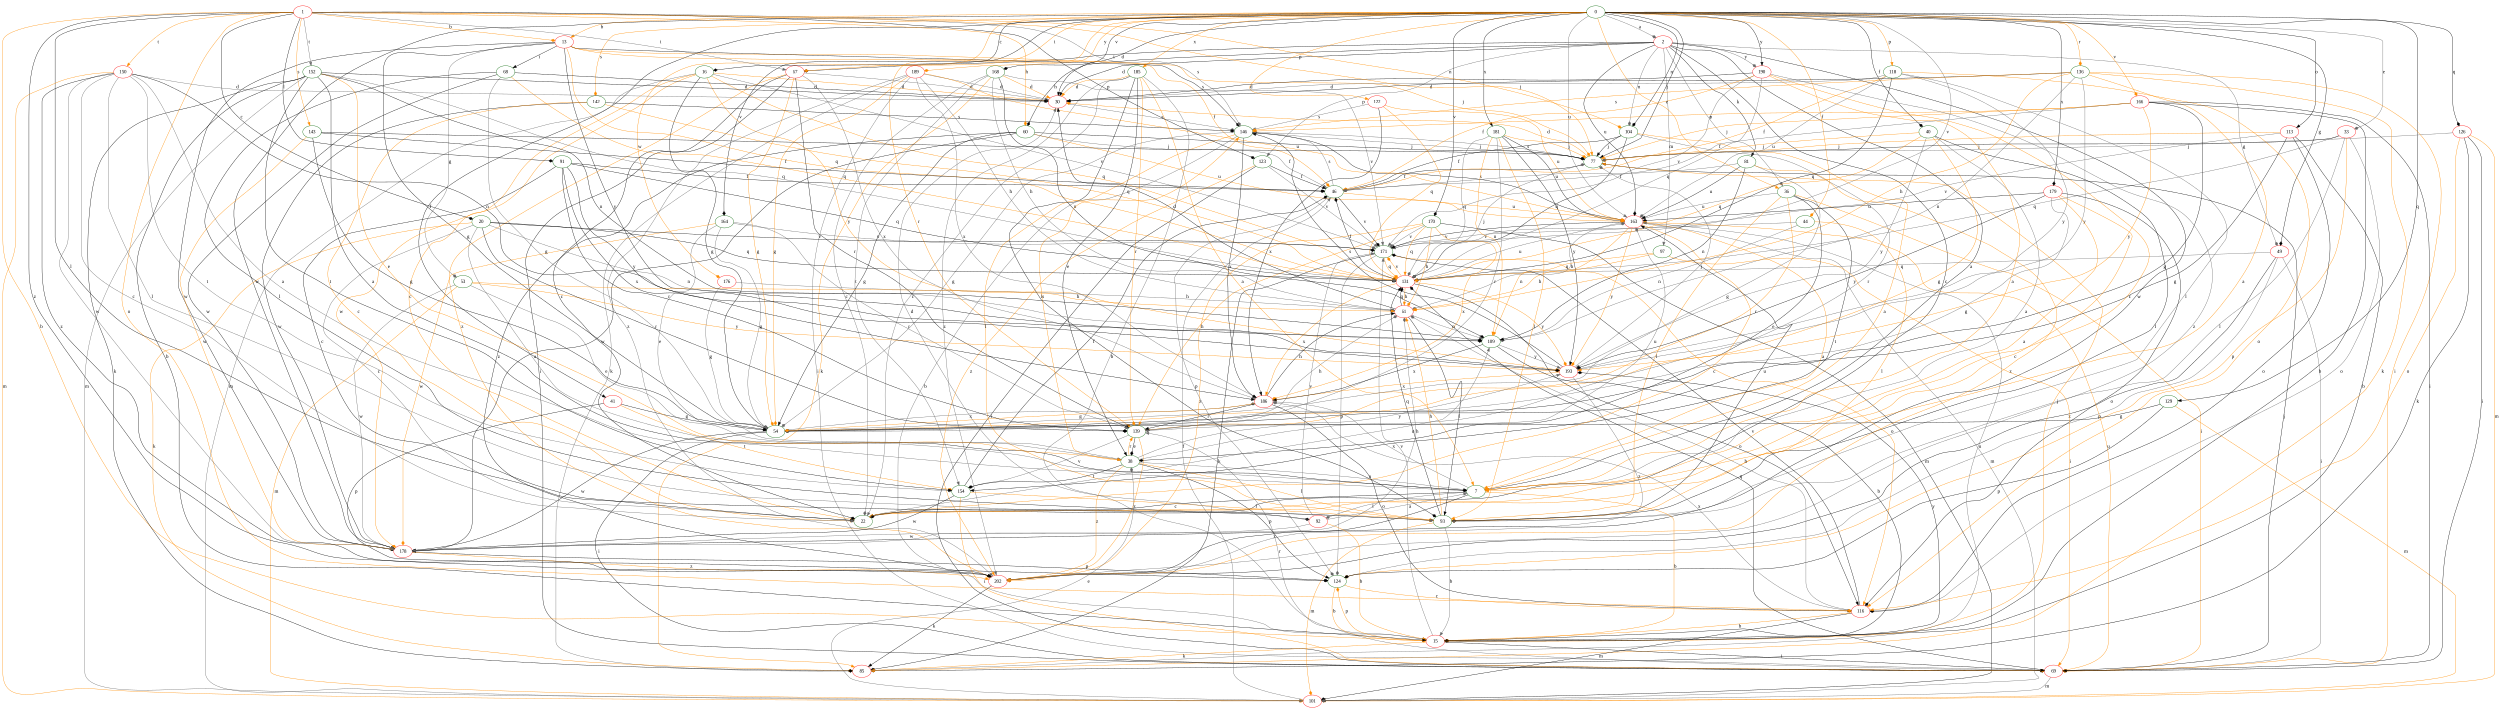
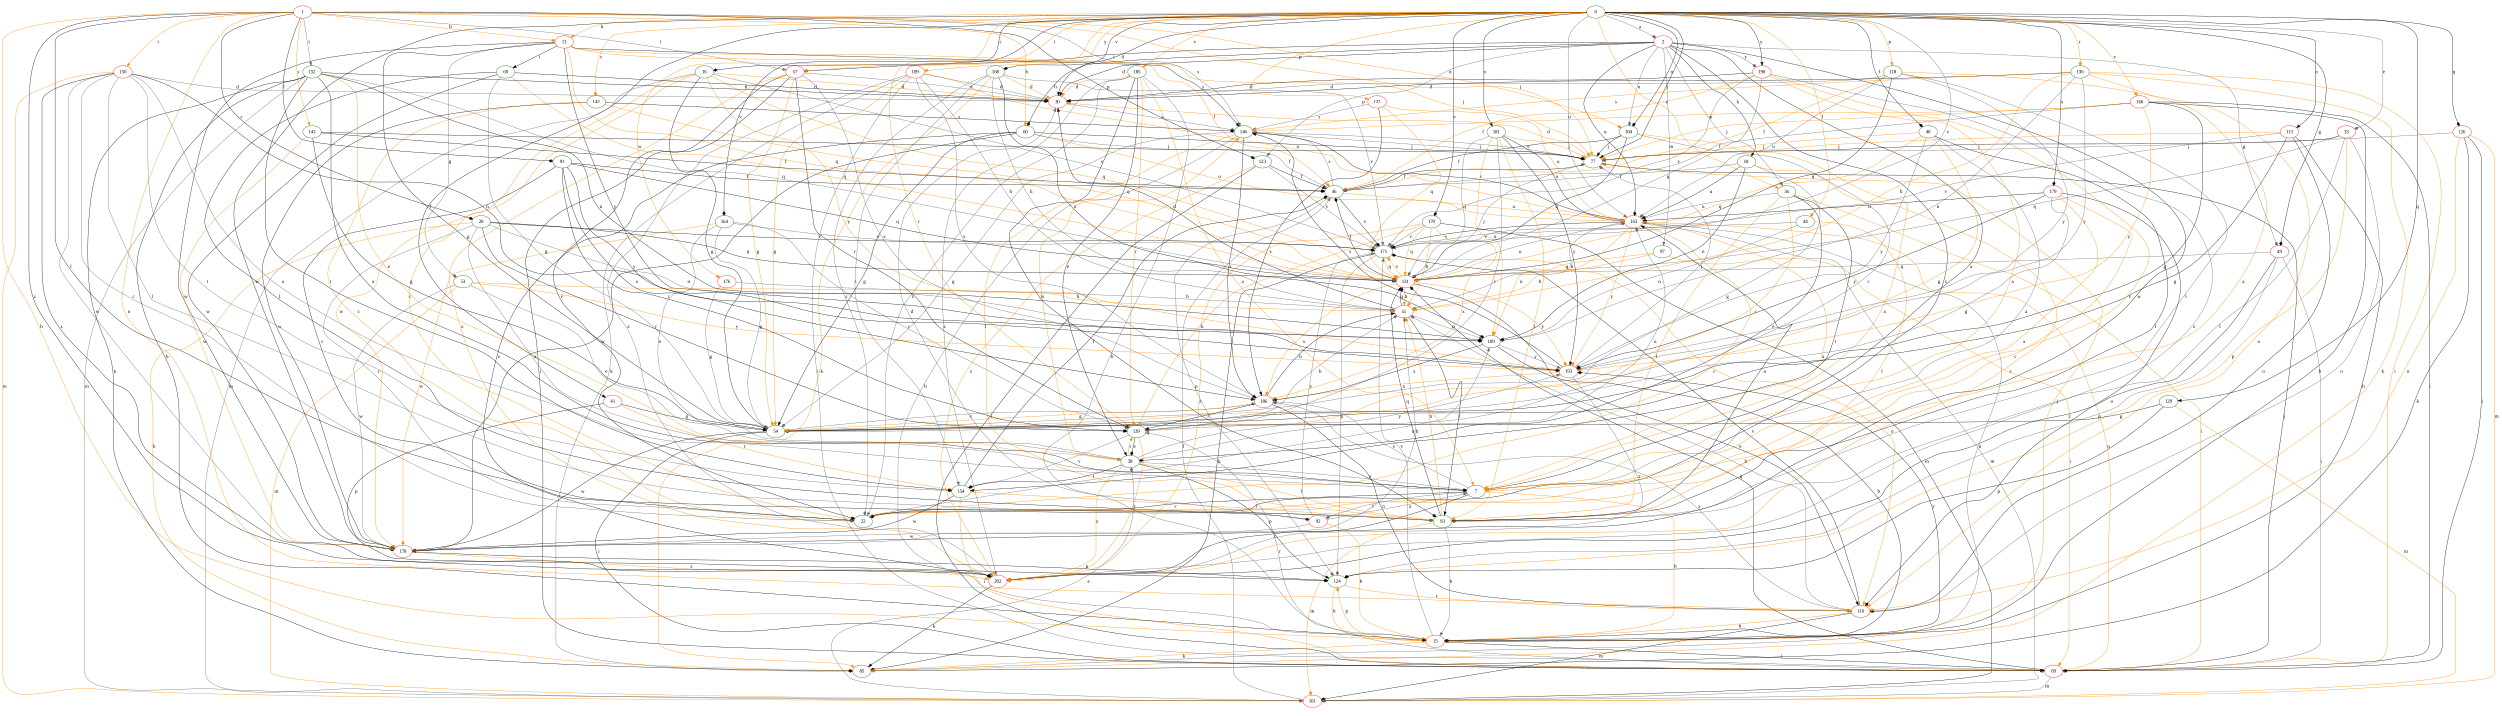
  strict digraph {
    fontname="Liberation Serif"
    node [color=darkgreen fontname="Liberation Serif"]
    edge [arrowhead=diamond color=black fontname="Liberation Serif"]
    2 [color=red]
    0
    13 [color=red]
    16
    30 [color=red]
    33 [color=red]
    36
    40
    41 [color=red]
    44
    49 [color=red]
    67 [color=red]
    77
    104
    113 [color=red]
    118
    122 [color=red]
    126 [color=red]
    129
    136
    139
    142
    163 [color=red]
    164
    166 [color=red]
    168
    170
    171
    176 [color=red]
    178 [color=red]
    179 [color=red]
    181
    185
    189 [color=red]
    190 [color=red]
    60
    123
    7
    22
    81
    97
    146
    46
    53
    54
    68
    131 [color=red]
    193 [color=red]
    101 [color=red]
    116 [color=red]
    124
    93
    69 [color=red]
    38
    154
    109
    202 [color=red]
    186 [color=red]
    15 [color=red]
    85 [color=red]
    61 [color=red]
    1 [color=red]
    20
    91
    92 [color=red]
    143
    150 [color=red]
    152
    2 -> 30 [arrowhead=normal label=d]
    2 -> 36 [arrowhead=normal color=gray40 label=e]
    2 -> 49 [color=gray40 label=g]
    2 -> 67 [label=i]
    2 -> 104 [color=gray40 label=n]
    2 -> 163 [label=u]
    2 -> 178 [arrowhead=normal label=w]
    2 -> 190 [color=gray40 label=y]
    2 -> 60 [label=h]
    2 -> 123 [arrowhead=normal color=gray40 label=p]
    2 -> 7 [label=a]
    2 -> 22 [arrowhead=normal label=c]
    2 -> 81 [arrowhead=normal label=k]
    2 -> 97 [arrowhead=normal color=gray40 label=m]
    0 -> 2 [color=gray40 label=a]
    0 -> 13 [arrowhead=normal color=darkorange label=b]
    0 -> 16 [label=c]
    0 -> 30 [arrowhead=normal label=d]
    0 -> 33 [color=gray40 label=e]
    0 -> 36 [arrowhead=normal color=darkorange label=e]
    0 -> 40 [label=f]
    0 -> 41 [arrowhead=normal label=f]
    0 -> 44 [color=darkorange label=f]
    0 -> 49 [label=g]
    0 -> 67 [color=darkorange label=i]
    0 -> 77 [arrowhead=normal label=j]
    0 -> 104 [label=n]
    0 -> 113 [arrowhead=normal label=o]
    0 -> 118 [arrowhead=normal color=darkorange label=p]
    0 -> 122 [arrowhead=normal color=darkorange label=p]
    0 -> 126 [label=q]
    0 -> 129 [arrowhead=normal label=q]
    0 -> 136 [color=darkorange label=r]
    0 -> 139 [color=darkorange label=r]
    0 -> 142 [color=darkorange label=s]
    0 -> 163 [arrowhead=normal color=gray40 label=u]
    0 -> 164 [label=v]
    0 -> 166 [color=darkorange label=v]
    0 -> 168 [label=v]
    0 -> 170 [label=v]
    0 -> 171 [arrowhead=normal color=gray40 label=v]
    0 -> 176 [color=darkorange label=w]
    0 -> 178 [arrowhead=normal label=w]
    0 -> 179 [label=x]
    0 -> 181 [arrowhead=normal label=x]
    0 -> 185 [arrowhead=normal color=darkorange label=x]
    0 -> 189 [color=darkorange label=y]
    0 -> 190 [arrowhead=normal label=y]
    13 -> 77 [color=darkorange label=j]
    13 -> 178 [label=w]
    13 -> 146 [label=s]
    13 -> 46 [color=darkorange label=f]
    13 -> 53 [color=gray40 label=g]
    13 -> 54 [label=g]
    13 -> 68 [arrowhead=normal label=i]
    13 -> 131 [color=darkorange label=q]
    13 -> 193 [arrowhead=normal label=y]
    16 -> 30 [color=darkorange label=d]
    16 -> 171 [color=gray40 label=v]
    16 -> 178 [color=darkorange label=w]
    16 -> 22 [color=darkorange label=c]
    16 -> 54 [label=g]
    16 -> 131 [color=darkorange label=q]
    16 -> 193 [arrowhead=normal color=darkorange label=y]
    16 -> 101 [arrowhead=normal color=gray40 label=m]
    30 -> 146 [color=gray40 label=s]
    33 -> 77 [arrowhead=normal label=j]
    33 -> 131 [color=gray40 label=q]
    33 -> 116 [arrowhead=normal color=gray40 label=o]
    33 -> 124 [color=darkorange label=p]
    33 -> 93 [color=gray40 label=l]
    36 -> 139 [color=darkorange label=r]
    36 -> 163 [arrowhead=normal color=gray40 label=u]
    36 -> 93 [color=darkorange label=l]
    36 -> 69 [color=darkorange label=i]
    36 -> 38 [label=e]
    36 -> 154 [arrowhead=normal label=t]
    40 -> 77 [color=darkorange label=j]
    40 -> 7 [color=gray40 label=a]
    40 -> 54 [arrowhead=normal color=darkorange label=g]
    40 -> 131 [color=darkorange label=q]
    40 -> 193 [arrowhead=normal color=gray40 label=y]
    40 -> 93 [label=l]
    41 -> 54 [arrowhead=normal label=g]
    41 -> 124 [label=p]
    41 -> 154 [color=darkorange label=t]
    44 -> 171 [arrowhead=normal color=gray40 label=v]
    44 -> 93 [color=darkorange label=l]
    44 -> 109 [color=gray40 label=n]
    49 -> 131 [arrowhead=normal color=gray40 label=q]
    49 -> 124 [arrowhead=normal color=gray40 label=p]
    49 -> 69 [arrowhead=normal color=gray40 label=i]
    49 -> 202 [arrowhead=normal label=z]
    67 -> 30 [arrowhead=normal color=gray40 label=d]
    67 -> 139 [label=r]
    67 -> 22 [label=c]
    67 -> 54 [color=darkorange label=g]
    67 -> 69 [arrowhead=normal label=i]
    67 -> 202 [arrowhead=normal color=darkorange label=z]
    67 -> 186 [arrowhead=normal color=gray40 label=x]
    77 -> 30 [color=darkorange label=d]
    77 -> 146 [arrowhead=normal color=gray40 label=s]
    77 -> 46 [label=f]
    104 -> 77 [arrowhead=normal label=j]
    104 -> 139 [color=gray40 label=r]
    104 -> 7 [color=darkorange label=a]
    104 -> 46 [arrowhead=normal label=f]
    104 -> 131 [label=q]
    113 -> 77 [arrowhead=normal color=darkorange label=j]
    113 -> 171 [arrowhead=normal color=gray40 label=v]
    113 -> 54 [label=g]
    113 -> 116 [label=o]
    113 -> 15 [label=b]
    118 -> 30 [arrowhead=normal color=gray40 label=d]
    118 -> 163 [color=gray40 label=u]
    118 -> 46 [arrowhead=normal color=darkorange label=f]
    118 -> 131 [arrowhead=normal label=q]
    118 -> 193 [arrowhead=normal color=gray40 label=y]
    118 -> 116 [arrowhead=normal color=darkorange label=o]
    118 -> 93 [color=gray40 label=l]
    122 -> 163 [color=darkorange label=u]
    122 -> 146 [arrowhead=normal color=gray40 label=s]
    122 -> 131 [color=darkorange label=q]
    122 -> 186 [arrowhead=normal label=x]
    126 -> 77 [color=gray40 label=j]
    126 -> 101 [color=darkorange label=m]
-   126 -> 116 [arrowhead=normal color=darkorange label=o]
+   126 -> 116 [color=darkorange label=o]
    126 -> 69 [label=i]
    126 -> 85 [label=k]
    129 -> 54 [arrowhead=normal label=g]
    129 -> 101 [arrowhead=normal color=darkorange label=m]
    129 -> 124 [label=p]
    136 -> 30 [arrowhead=normal label=d]
    136 -> 7 [arrowhead=normal color=darkorange label=a]
    136 -> 146 [color=darkorange label=s]
    136 -> 193 [color=gray40 label=y]
    136 -> 69 [color=darkorange label=i]
    136 -> 109 [color=gray40 label=n]
    136 -> 85 [color=darkorange label=k]
    136 -> 61 [arrowhead=normal color=darkorange label=h]
    139 -> 38 [label=e]
    139 -> 154 [arrowhead=normal color=gray40 label=v]
    139 -> 202 [color=darkorange label=z]
    139 -> 61 [color=gray40 label=h]
    142 -> 178 [arrowhead=normal label=w]
    142 -> 22 [arrowhead=normal color=darkorange label=c]
    142 -> 146 [label=s]
    142 -> 131 [arrowhead=normal color=darkorange label=q]
    163 -> 171 [arrowhead=normal label=v]
    163 -> 7 [arrowhead=normal color=darkorange label=a]
    163 -> 22 [color=darkorange label=c]
    163 -> 146 [label=s]
    163 -> 193 [color=darkorange label=y]
    163 -> 101 [color=gray40 label=m]
    163 -> 109 [arrowhead=normal color=darkorange label=n]
    163 -> 61 [color=gray40 label=h]
    164 -> 139 [color=gray40 label=r]
    164 -> 171 [color=gray40 label=v]
    164 -> 178 [color=darkorange label=w]
    164 -> 54 [arrowhead=normal color=gray40 label=g]
    164 -> 38 [arrowhead=normal color=gray40 label=e]
    166 -> 77 [arrowhead=normal color=darkorange label=j]
    166 -> 146 [color=darkorange label=s]
    166 -> 46 [arrowhead=normal color=gray40 label=f]
    166 -> 54 [label=g]
    166 -> 193 [arrowhead=normal color=darkorange label=y]
    166 -> 69 [arrowhead=normal label=i]
    166 -> 15 [arrowhead=normal label=b]
    168 -> 30 [arrowhead=normal color=darkorange label=d]
    168 -> 171 [arrowhead=normal color=gray40 label=v]
    168 -> 22 [color=gray40 label=c]
    168 -> 154 [arrowhead=normal color=gray40 label=t]
    168 -> 109 [label=n]
    168 -> 85 [arrowhead=normal color=darkorange label=k]
    168 -> 61 [color=gray40 label=h]
    170 -> 139 [arrowhead=normal color=darkorange label=h]
    170 -> 171 [color=gray40 label=v]
    170 -> 131 [arrowhead=normal color=darkorange label=q]
    170 -> 101 [arrowhead=normal label=m]
    170 -> 202 [arrowhead=normal color=darkorange label=z]
    170 -> 186 [color=darkorange label=x]
    170 -> 61 [color=darkorange label=h]
    171 -> 131 [color=darkorange label=q]
    171 -> 116 [arrowhead=normal color=darkorange label=o]
    171 -> 124 [color=gray40 label=p]
    171 -> 85 [label=k]
    176 -> 54 [color=gray40 label=g]
    176 -> 61 [color=gray40 label=h]
    178 -> 124 [arrowhead=normal label=p]
    178 -> 202 [arrowhead=normal color=darkorange label=z]
    178 -> 61 [color=gray40 label=h]
    179 -> 163 [label=u]
    179 -> 7 [arrowhead=normal color=darkorange label=a]
    179 -> 22 [arrowhead=normal color=darkorange label=c]
    179 -> 54 [arrowhead=normal color=gray40 label=g]
    179 -> 193 [label=y]
    179 -> 116 [label=o]
    181 -> 77 [color=darkorange label=j]
    181 -> 139 [color=gray40 label=r]
    181 -> 163 [label=u]
    181 -> 131 [color=gray40 label=q]
    181 -> 193 [arrowhead=normal label=y]
    181 -> 93 [arrowhead=normal color=darkorange label=l]
    181 -> 109 [arrowhead=normal color=darkorange label=n]
    185 -> 30 [arrowhead=normal color=darkorange label=d]
    185 -> 139 [color=darkorange label=r]
    185 -> 7 [arrowhead=normal color=darkorange label=a]
    185 -> 22 [arrowhead=normal color=gray40 label=c]
    185 -> 93 [label=l]
    185 -> 38 [arrowhead=normal label=e]
    185 -> 202 [arrowhead=normal color=gray40 label=z]
    185 -> 15 [arrowhead=normal color=gray40 label=b]
    189 -> 30 [arrowhead=normal color=gray40 label=d]
    189 -> 163 [arrowhead=normal color=darkorange label=u]
    189 -> 54 [color=darkorange label=g]
    189 -> 69 [arrowhead=normal color=gray40 label=i]
    189 -> 202 [arrowhead=normal color=gray40 label=z]
    189 -> 186 [arrowhead=normal color=gray40 label=x]
    189 -> 85 [color=gray40 label=k]
    189 -> 61 [arrowhead=normal color=gray40 label=h]
    190 -> 30 [arrowhead=normal label=d]
    190 -> 171 [arrowhead=normal color=gray40 label=v]
    190 -> 7 [arrowhead=normal color=darkorange label=a]
    190 -> 22 [arrowhead=normal color=darkorange label=c]
    190 -> 46 [arrowhead=normal color=darkorange label=f]
    190 -> 131 [color=gray40 label=q]
    190 -> 202 [color=gray40 label=z]
    60 -> 77 [label=j]
    60 -> 163 [color=darkorange label=u]
    60 -> 178 [arrowhead=normal label=w]
    60 -> 46 [arrowhead=normal color=gray40 label=f]
    60 -> 54 [arrowhead=normal label=g]
    60 -> 202 [arrowhead=normal label=z]
    123 -> 171 [arrowhead=normal color=gray40 label=v]
    123 -> 46 [arrowhead=normal label=f]
    123 -> 69 [label=i]
    123 -> 202 [arrowhead=normal color=darkorange label=z]
    7 -> 22 [label=c]
    7 -> 202 [arrowhead=normal label=z]
    7 -> 186 [arrowhead=normal color=gray40 label=x]
    7 -> 15 [color=darkorange label=b]
    7 -> 92 [color=gray40 label=l]
    22 -> 109 [arrowhead=normal color=gray40 label=n]
    81 -> 163 [arrowhead=normal label=u]
    81 -> 46 [color=gray40 label=f]
    81 -> 54 [color=gray40 label=g]
    81 -> 109 [arrowhead=normal label=n]
    81 -> 202 [color=darkorange label=z]
    97 -> 131 [color=darkorange label=q]
    97 -> 69 [arrowhead=normal color=darkorange label=i]
    97 -> 61 [color=darkorange label=h]
    146 -> 77 [arrowhead=normal color=gray40 label=j]
    146 -> 54 [color=gray40 label=g]
    146 -> 93 [arrowhead=normal color=darkorange label=l]
    146 -> 186 [arrowhead=normal label=x]
    146 -> 15 [arrowhead=normal color=gray40 label=b]
    46 -> 163 [color=darkorange label=u]
    46 -> 171 [label=v]
    46 -> 146 [arrowhead=normal color=gray40 label=s]
    46 -> 124 [color=gray40 label=p]
    53 -> 178 [arrowhead=normal color=gray40 label=w]
    53 -> 193 [color=darkorange label=y]
    53 -> 101 [color=darkorange label=m]
    53 -> 38 [arrowhead=normal color=gray40 label=e]
    53 -> 61 [arrowhead=normal color=darkorange label=h]
    54 -> 178 [arrowhead=normal label=w]
    54 -> 69 [label=i]
    54 -> 186 [color=gray40 label=x]
    68 -> 30 [label=d]
    68 -> 178 [label=w]
    68 -> 54 [color=gray40 label=g]
    68 -> 131 [arrowhead=normal color=darkorange label=q]
    68 -> 93 [arrowhead=normal label=l]
    131 -> 77 [color=gray40 label=j]
    131 -> 163 [color=gray40 label=u]
    131 -> 171 [color=darkorange label=v]
    131 -> 46 [label=f]
    131 -> 193 [color=darkorange label=y]
    131 -> 116 [arrowhead=normal label=o]
    131 -> 186 [arrowhead=normal color=darkorange label=x]
    131 -> 61 [arrowhead=normal color=darkorange label=h]
    193 -> 77 [color=gray40 label=j]
    193 -> 146 [arrowhead=normal label=s]
    193 -> 202 [arrowhead=normal color=gray40 label=z]
    193 -> 186 [arrowhead=normal color=darkorange label=x]
    101 -> 46 [arrowhead=normal color=gray40 label=f]
    101 -> 38 [color=gray40 label=e]
    116 -> 171 [label=v]
    116 -> 101 [label=m]
    116 -> 186 [color=gray40 label=x]
    116 -> 15 [arrowhead=normal color=darkorange label=b]
    116 -> 61 [color=gray40 label=h]
    124 -> 116 [color=darkorange label=c]
    124 -> 15 [color=darkorange label=b]
    93 -> 163 [arrowhead=normal label=u]
    93 -> 131 [arrowhead=normal label=q]
    93 -> 101 [color=darkorange label=m]
    93 -> 15 [arrowhead=normal color=gray40 label=b]
    93 -> 61 [arrowhead=normal color=darkorange label=h]
    69 -> 77 [arrowhead=normal label=j]
    69 -> 139 [arrowhead=normal color=gray40 label=r]
    69 -> 163 [color=darkorange label=u]
    69 -> 131 [label=q]
    69 -> 101 [color=gray40 label=m]
    38 -> 139 [arrowhead=normal color=darkorange label=r]
    38 -> 163 [color=gray40 label=u]
    38 -> 7 [arrowhead=normal color=gray40 label=a]
    38 -> 146 [arrowhead=normal color=darkorange label=s]
    38 -> 193 [arrowhead=normal color=gray40 label=y]
    38 -> 124 [arrowhead=normal label=p]
    38 -> 93 [arrowhead=normal color=darkorange label=l]
    38 -> 154 [label=t]
    38 -> 202 [arrowhead=normal color=darkorange label=z]
    154 -> 178 [arrowhead=normal label=w]
    154 -> 46 [label=f]
    154 -> 93 [arrowhead=normal color=darkorange label=l]
    154 -> 69 [color=darkorange label=i]
    109 -> 193 [arrowhead=normal color=gray40 label=y]
    109 -> 186 [arrowhead=normal label=x]
    109 -> 15 [label=b]
    202 -> 85 [arrowhead=normal label=k]
    186 -> 139 [arrowhead=normal label=r]
    186 -> 54 [color=darkorange label=g]
    186 -> 116 [arrowhead=normal label=o]
    186 -> 61 [arrowhead=normal label=h]
    15 -> 77 [arrowhead=normal color=darkorange label=j]
    15 -> 171 [arrowhead=normal color=gray40 label=v]
    15 -> 193 [label=y]
    15 -> 124 [color=darkorange label=p]
    15 -> 69 [arrowhead=normal label=i]
    15 -> 85 [arrowhead=normal color=darkorange label=k]
    85 -> 163 [arrowhead=normal color=gray40 label=u]
    61 -> 30 [arrowhead=normal label=d]
    61 -> 131 [label=q]
    61 -> 93 [arrowhead=normal label=l]
    61 -> 109 [arrowhead=normal color=gray40 label=n]
    1 -> 13 [color=darkorange label=b]
    1 -> 67 [arrowhead=normal color=gray40 label=i]
    1 -> 77 [arrowhead=normal color=darkorange label=j]
    1 -> 104 [color=darkorange label=n]
    1 -> 60 [color=darkorange label=h]
    1 -> 123 [label=p]
    1 -> 146 [color=gray40 label=s]
    1 -> 116 [color=darkorange label=o]
    1 -> 202 [label=z]
    1 -> 15 [arrowhead=normal color=darkorange label=b]
    1 -> 20 [label=c]
    1 -> 91 [label=l]
    1 -> 92 [label=l]
    1 -> 143 [arrowhead=normal color=darkorange label=s]
    1 -> 150 [arrowhead=normal color=darkorange label=t]
    1 -> 152 [arrowhead=normal color=gray40 label=t]
-   20 -> 139 [label=r]
+   20 -> 139 [arrowhead=normal label=r]
    20 -> 171 [label=v]
    20 -> 7 [color=gray40 label=a]
    20 -> 22 [arrowhead=normal color=gray40 label=c]
    20 -> 131 [label=q]
    20 -> 109 [color=gray40 label=n]
    20 -> 85 [arrowhead=normal color=darkorange label=k]
    91 -> 139 [label=r]
    91 -> 22 [label=c]
    91 -> 46 [label=f]
    91 -> 131 [arrowhead=normal label=q]
    91 -> 193 [label=y]
    91 -> 186 [arrowhead=normal label=x]
    92 -> 30 [arrowhead=normal color=gray40 label=d]
    92 -> 171 [arrowhead=normal color=gray40 label=v]
    92 -> 178 [arrowhead=normal color=gray40 label=w]
    92 -> 7 [arrowhead=normal color=gray40 label=a]
    92 -> 15 [arrowhead=normal color=darkorange label=b]
    143 -> 77 [label=j]
    143 -> 178 [arrowhead=normal color=darkorange label=w]
    143 -> 46 [arrowhead=normal label=f]
    143 -> 54 [label=g]
    150 -> 30 [color=gray40 label=d]
    150 -> 178 [arrowhead=normal color=gray40 label=w]
    150 -> 7 [arrowhead=normal color=gray40 label=a]
    150 -> 22 [color=gray40 label=c]
    150 -> 101 [color=darkorange label=m]
    150 -> 93 [color=gray40 label=l]
    150 -> 154 [color=gray40 label=t]
    150 -> 109 [label=n]
    150 -> 202 [arrowhead=normal label=z]
    152 -> 30 [arrowhead=normal label=d]
    152 -> 7 [label=a]
    152 -> 131 [color=gray40 label=q]
    152 -> 101 [arrowhead=normal color=gray40 label=m]
    152 -> 38 [arrowhead=normal color=darkorange label=e]
    152 -> 154 [arrowhead=normal label=t]
    152 -> 109 [label=n]
    152 -> 15 [arrowhead=normal label=b]
    152 -> 85 [label=k]
  }
